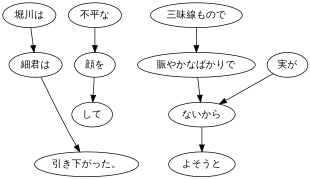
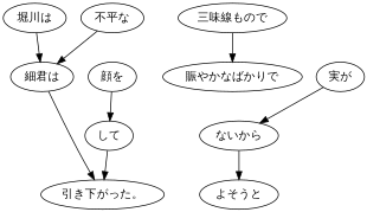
  digraph {
    n1 [label="堀川は"]
    n2 [label="細君は"]
    n3 [label="引き下がった。"]
    n4 [label="三味線もので"]
    n5 [label="賑やかなばかりで"]
    n6 [label="ないから"]
    n7 [label="よそうと"]
    n8 [label="実が"]
    n9 [label="不平な"]
    n10 [label="顔を"]
    n11 [label="して"]
    n1 -> n2
    n2 -> n3
    n4 -> n5
-   n5 -> n6
    n6 -> n7
    n8 -> n6
-   n9 -> n10
+   n9 -> n2
    n10 -> n11
+   n11 -> n3
  }
